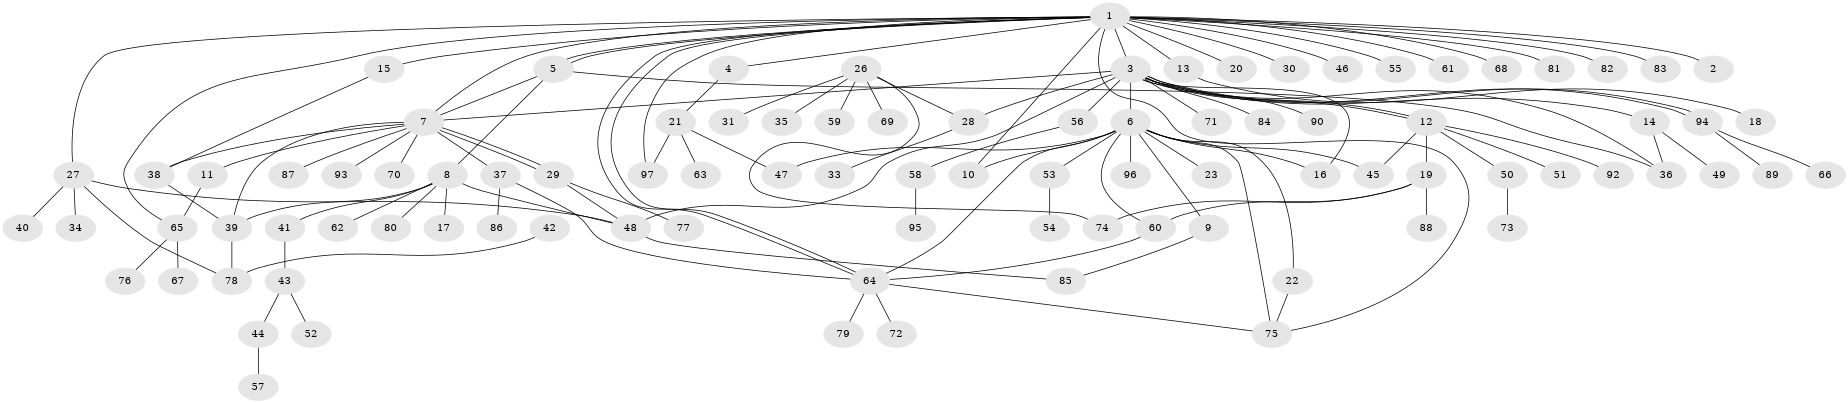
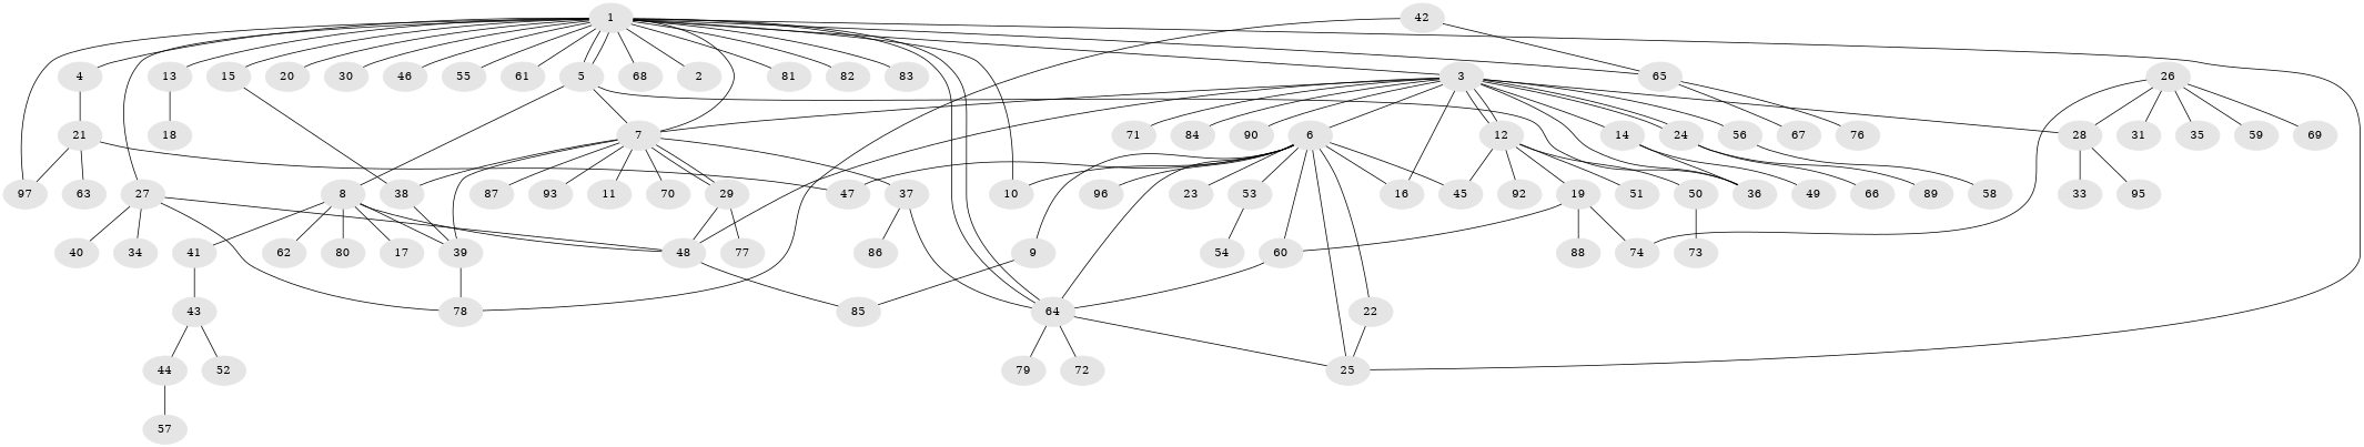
  graph {
    node [color=gray90 style=filled]
    1
    2
    3
    4
    5
    7
    10
    13
    15
    20
    27
    30
    46
    55
    61
    64
    65
    68
-   75
+   75 [label=25]
    81
    82
    83
    n23 [label=97]
    6
    12
    14
    16
-   24 [label=94]
+   24
    28
    36
    48
    56
    71
    84
    90
    21
    8
    11
    29
    37
    38
    39
    70
    87
    93
    18
    34
    40
    78
    72
    79
    67
    76
    9
    22
    23
    45
    47
    53
    60
    96
    19
    50
    51
    92
    49
    66
    89
    33
    95
    85
    58
    63
    17
    41
    62
    80
    54
    77
    86
    43
    88
    74
    73
    26
    31
    35
    59
    69
    42
    44
    52
    57
    1 -- 2
    1 -- 3
    1 -- 4
    1 -- 5
    1 -- 5
    1 -- 7
    1 -- 10
    1 -- 13
    1 -- 15
    1 -- 20
    1 -- 27
    1 -- 30
    1 -- 46
    1 -- 55
    1 -- 61
    1 -- 64
    1 -- 64
    1 -- 65
    1 -- 68
    1 -- 75
    1 -- 81
    1 -- 82
    1 -- 83
    1 -- n23
    3 -- 7
    3 -- 6
    3 -- 12
    3 -- 12
    3 -- 14
    3 -- 16
    3 -- 24
    3 -- 24
    3 -- 28
    3 -- 36
    3 -- 48
    3 -- 56
    3 -- 71
    3 -- 84
    3 -- 90
    4 -- 21
    5 -- 7
    5 -- 36
    5 -- 8
    7 -- 11
    7 -- 29
    7 -- 29
    7 -- 37
    7 -- 38
    7 -- 39
    7 -- 70
    7 -- 87
    7 -- 93
    13 -- 18
    15 -- 38
    27 -- 48
    27 -- 34
    27 -- 40
    27 -- 78
    64 -- 75
    64 -- 72
    64 -- 79
    65 -- 67
    65 -- 76
    6 -- 10
    6 -- 64
    6 -- 75
    6 -- 16
    6 -- 9
    6 -- 22
    6 -- 23
    6 -- 45
    6 -- 47
    6 -- 53
    6 -- 60
    6 -- 96
    12 -- 45
    12 -- 19
    12 -- 50
    12 -- 51
    12 -- 92
    14 -- 36
    14 -- 49
    24 -- 66
    24 -- 89
    28 -- 33
-   58 -- 95
+   28 -- 95
    48 -- 85
    56 -- 58
    21 -- n23
    21 -- 47
    21 -- 63
    8 -- 48
    8 -- 39
    8 -- 17
    8 -- 41
    8 -- 62
    8 -- 80
-   11 -- 65
+   42 -- 65
    29 -- 48
    29 -- 77
    37 -- 64
    37 -- 86
    38 -- 39
    39 -- 78
    9 -- 85
    22 -- 75
    53 -- 54
    60 -- 64
    19 -- 60
    19 -- 88
    19 -- 74
    50 -- 73
    41 -- 43
    43 -- 44
    43 -- 52
    26 -- 28
    26 -- 74
    26 -- 31
    26 -- 35
    26 -- 59
    26 -- 69
    42 -- 78
    44 -- 57
  }
